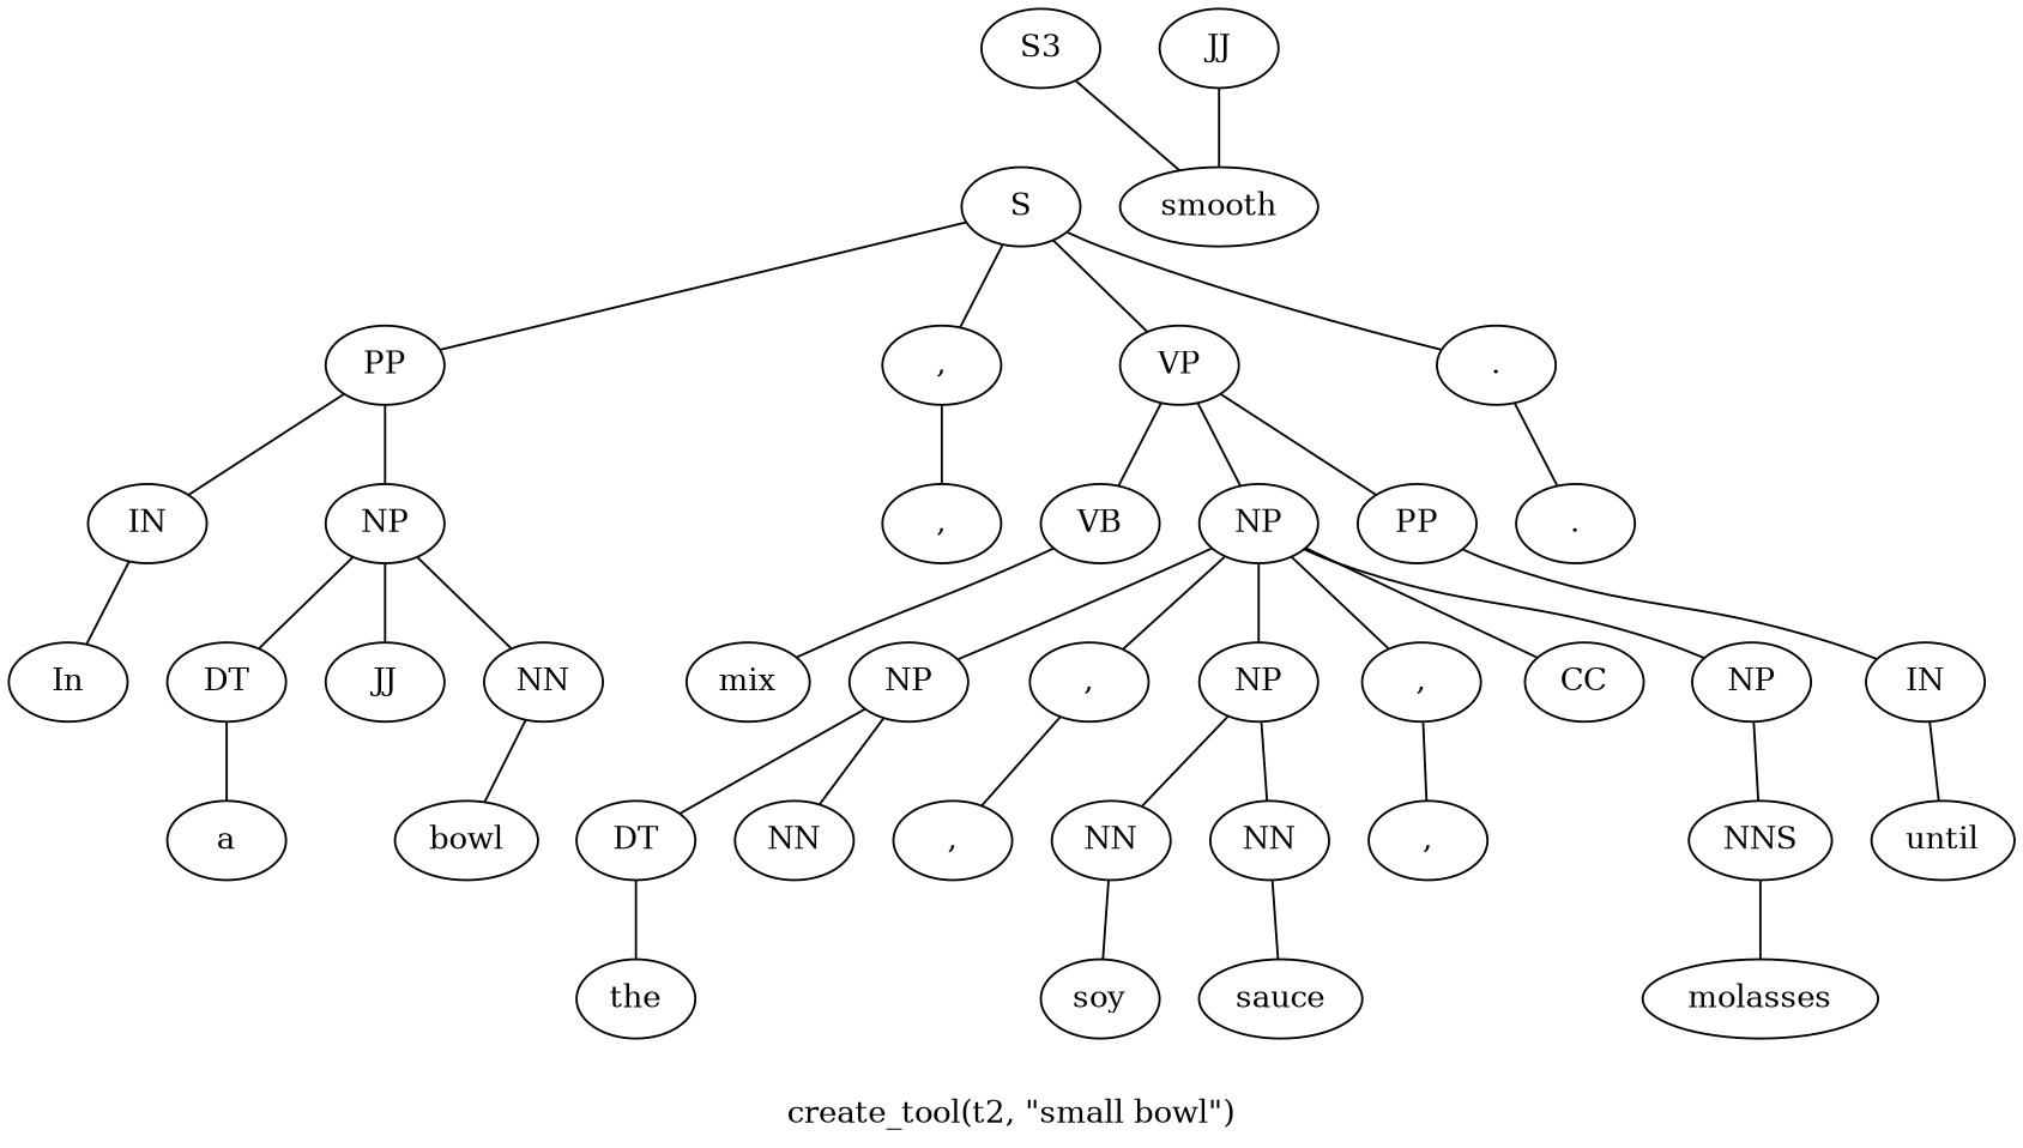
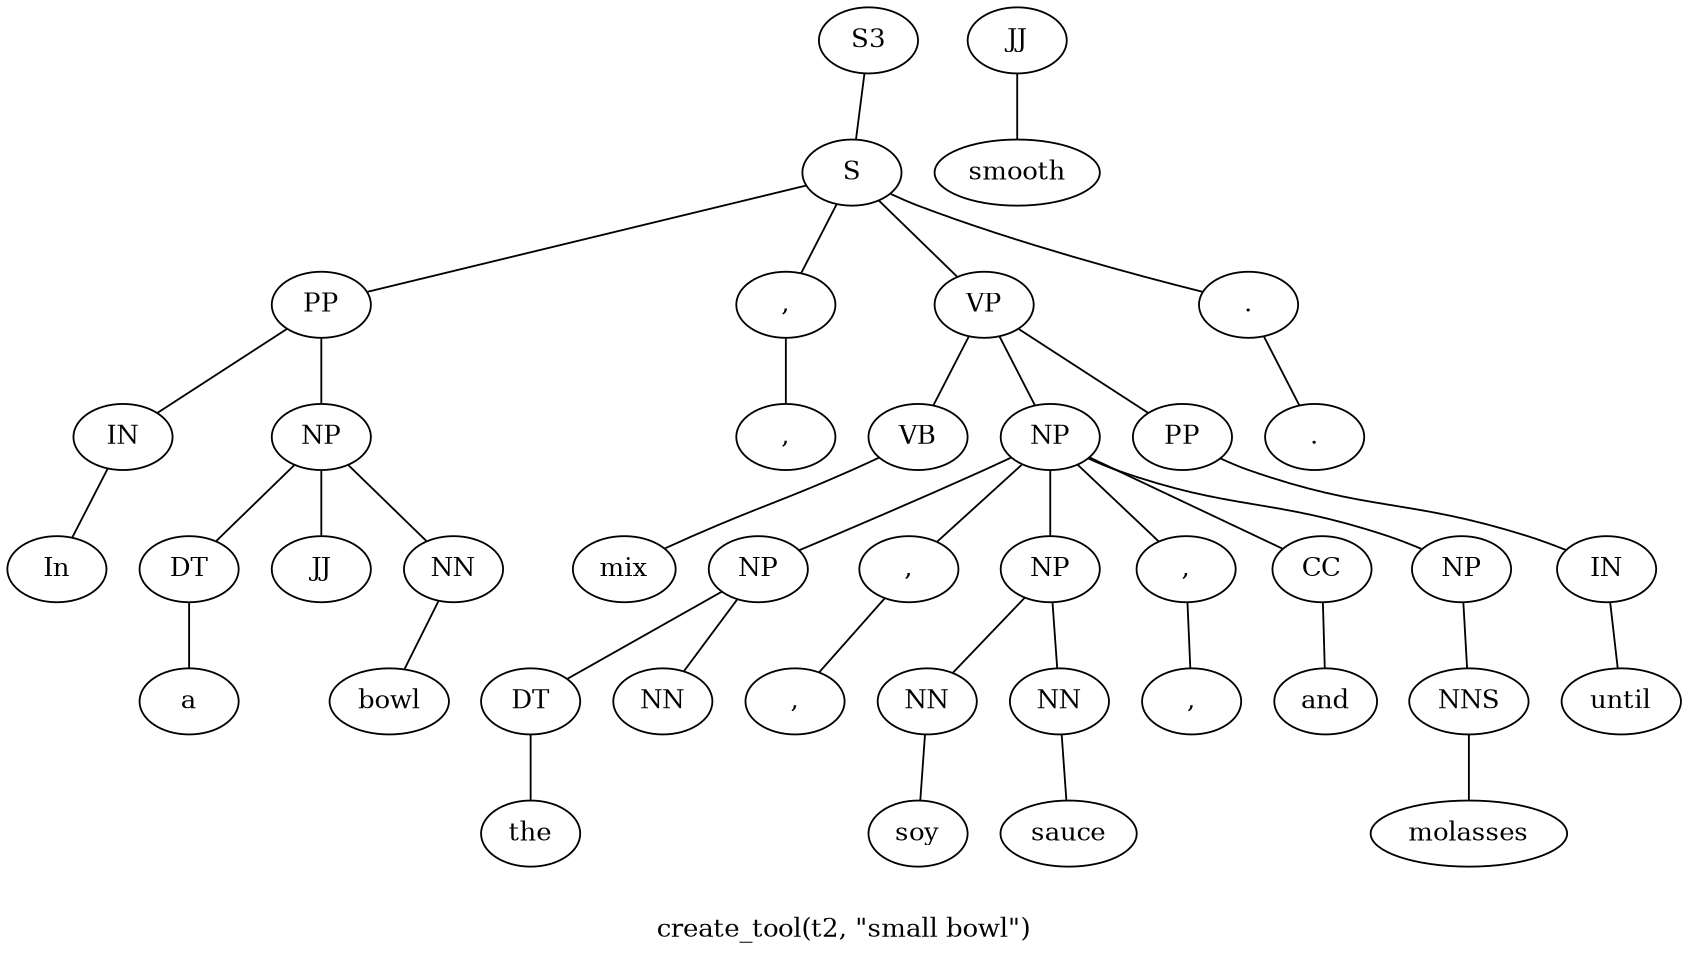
  graph {
    label="create_tool(t2, \"small bowl\")"
    n1 [label=S3]
    n2 [label=S]
    n3 [label=PP]
    n4 [label=","]
    n5 [label=VP]
    n6 [label="."]
    n7 [label=IN]
    n8 [label=NP]
    n9 [label=","]
    n10 [label=VB]
    n11 [label=NP]
    n12 [label=PP]
    n13 [label="."]
    n14 [label=In]
    n15 [label=DT]
    n16 [label=JJ]
    n17 [label=NN]
    n18 [label=a]
    n19 [label=bowl]
    n20 [label=mix]
    n21 [label=NP]
    n22 [label=","]
    n23 [label=NP]
    n24 [label=","]
    n25 [label=CC]
    n26 [label=NP]
    n27 [label=IN]
    n28 [label=DT]
    n29 [label=NN]
    n30 [label=","]
    n31 [label=NN]
    n32 [label=NN]
    n33 [label=","]
+   n34 [label=and]
    n35 [label=NNS]
    n36 [label=the]
    n37 [label=soy]
    n38 [label=sauce]
    n39 [label=molasses]
    n40 [label=until]
    n41 [label=JJ]
    n42 [label=smooth]
-   n1 -- n42
+   n1 -- n2
    n2 -- n3
    n2 -- n4
    n2 -- n5
    n2 -- n6
    n3 -- n7
    n3 -- n8
    n4 -- n9
    n5 -- n10
    n5 -- n11
    n5 -- n12
    n6 -- n13
    n7 -- n14
    n8 -- n15
    n8 -- n16
    n8 -- n17
    n10 -- n20
    n11 -- n21
    n11 -- n22
    n11 -- n23
    n11 -- n24
    n11 -- n25
    n11 -- n26
    n12 -- n27
    n15 -- n18
    n17 -- n19
    n21 -- n28
    n21 -- n29
    n22 -- n30
    n23 -- n31
    n23 -- n32
    n24 -- n33
+   n25 -- n34
    n26 -- n35
    n27 -- n40
    n28 -- n36
    n31 -- n37
    n32 -- n38
    n35 -- n39
    n41 -- n42
  }
